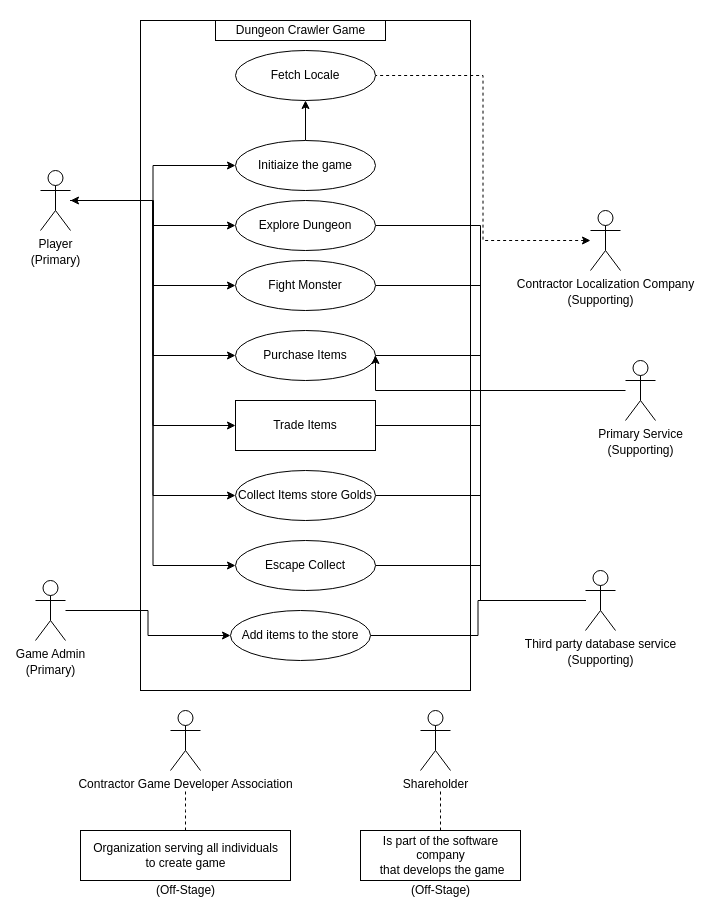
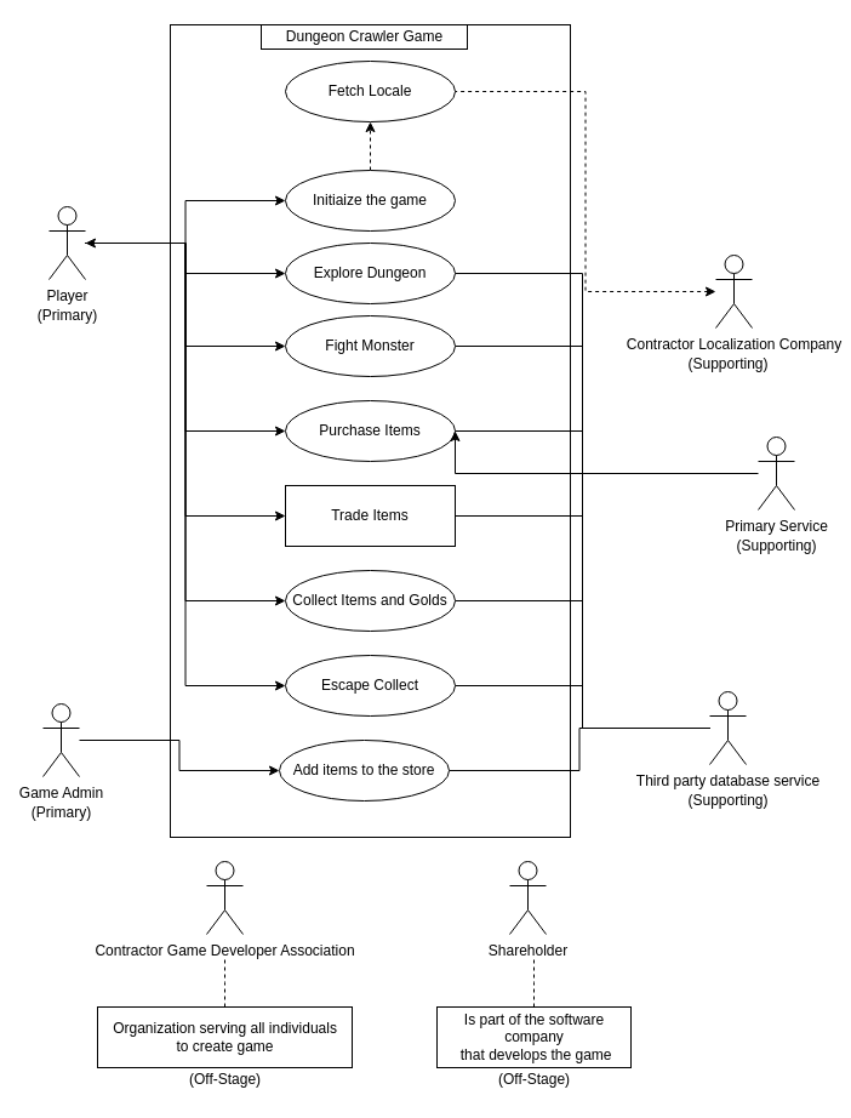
  <mxCell id="0" />
  <mxCell id="1" parent="0" />
  <mxCell id="2" value="" style="html=1;" vertex="1" parent="1"><mxGeometry x="140" y="20" width="330" height="670" as="geometry" /></mxCell>
  <mxCell id="3" style="edgeStyle=orthogonalEdgeStyle;rounded=0;orthogonalLoop=1;jettySize=auto;html=1;entryX=0;entryY=0.5;entryDx=0;entryDy=0;endArrow=classic;endFill=1;" edge="1" parent="1" source="10" target="29"><mxGeometry relative="1" as="geometry" /></mxCell>
  <mxCell id="4" style="edgeStyle=orthogonalEdgeStyle;rounded=0;orthogonalLoop=1;jettySize=auto;html=1;entryX=0;entryY=0.5;entryDx=0;entryDy=0;endArrow=classic;endFill=1;" edge="1" parent="1" source="10" target="30"><mxGeometry relative="1" as="geometry" /></mxCell>
  <mxCell id="5" style="edgeStyle=orthogonalEdgeStyle;rounded=0;orthogonalLoop=1;jettySize=auto;html=1;entryX=0;entryY=0.5;entryDx=0;entryDy=0;endArrow=classic;endFill=1;" edge="1" parent="1" source="10" target="32"><mxGeometry relative="1" as="geometry" /></mxCell>
  <mxCell id="6" style="edgeStyle=orthogonalEdgeStyle;rounded=0;orthogonalLoop=1;jettySize=auto;html=1;entryX=0;entryY=0.5;entryDx=0;entryDy=0;endArrow=classic;endFill=1;" edge="1" parent="1" source="10" target="44"><mxGeometry relative="1" as="geometry" /></mxCell>
  <mxCell id="7" style="edgeStyle=orthogonalEdgeStyle;rounded=0;orthogonalLoop=1;jettySize=auto;html=1;entryX=0;entryY=0.5;entryDx=0;entryDy=0;endArrow=classic;endFill=1;" edge="1" parent="1" source="10" target="31"><mxGeometry relative="1" as="geometry" /></mxCell>
  <mxCell id="8" style="edgeStyle=orthogonalEdgeStyle;rounded=0;orthogonalLoop=1;jettySize=auto;html=1;entryX=0;entryY=0.5;entryDx=0;entryDy=0;endArrow=classic;endFill=1;" edge="1" parent="1" source="10" target="42"><mxGeometry relative="1" as="geometry" /></mxCell>
  <mxCell id="9" style="edgeStyle=orthogonalEdgeStyle;rounded=0;orthogonalLoop=1;jettySize=auto;html=1;entryX=0;entryY=0.5;entryDx=0;entryDy=0;startArrow=classic;startFill=1;endArrow=classic;endFill=1;" edge="1" parent="1" source="10" target="47"><mxGeometry relative="1" as="geometry" /></mxCell>
  <mxCell id="10" value="Player" style="shape=umlActor;verticalLabelPosition=bottom;verticalAlign=top;html=1;" vertex="1" parent="1"><mxGeometry x="40" y="170" width="30" height="60" as="geometry" /></mxCell>
  <mxCell id="11" style="edgeStyle=orthogonalEdgeStyle;rounded=0;orthogonalLoop=1;jettySize=auto;html=1;entryX=1;entryY=0.5;entryDx=0;entryDy=0;endArrow=none;endFill=0;" edge="1" parent="1" source="18" target="43"><mxGeometry relative="1" as="geometry" /></mxCell>
  <mxCell id="12" style="edgeStyle=orthogonalEdgeStyle;rounded=0;orthogonalLoop=1;jettySize=auto;html=1;entryX=1;entryY=0.5;entryDx=0;entryDy=0;startArrow=none;startFill=0;endArrow=none;endFill=0;" edge="1" parent="1" source="18" target="42"><mxGeometry relative="1" as="geometry" /></mxCell>
  <mxCell id="13" style="edgeStyle=orthogonalEdgeStyle;rounded=0;orthogonalLoop=1;jettySize=auto;html=1;entryX=1;entryY=0.5;entryDx=0;entryDy=0;startArrow=none;startFill=0;endArrow=none;endFill=0;" edge="1" parent="1" source="18" target="31"><mxGeometry relative="1" as="geometry" /></mxCell>
  <mxCell id="14" style="edgeStyle=orthogonalEdgeStyle;rounded=0;orthogonalLoop=1;jettySize=auto;html=1;entryX=1;entryY=0.5;entryDx=0;entryDy=0;startArrow=none;startFill=0;endArrow=none;endFill=0;" edge="1" parent="1" source="18" target="44"><mxGeometry relative="1" as="geometry" /></mxCell>
  <mxCell id="15" style="edgeStyle=orthogonalEdgeStyle;rounded=0;orthogonalLoop=1;jettySize=auto;html=1;entryX=1;entryY=0.5;entryDx=0;entryDy=0;startArrow=none;startFill=0;endArrow=none;endFill=0;" edge="1" parent="1" source="18" target="32"><mxGeometry relative="1" as="geometry" /></mxCell>
  <mxCell id="16" style="edgeStyle=orthogonalEdgeStyle;rounded=0;orthogonalLoop=1;jettySize=auto;html=1;entryX=1;entryY=0.5;entryDx=0;entryDy=0;startArrow=none;startFill=0;endArrow=none;endFill=0;" edge="1" parent="1" source="18" target="30"><mxGeometry relative="1" as="geometry" /></mxCell>
  <mxCell id="17" style="edgeStyle=orthogonalEdgeStyle;rounded=0;orthogonalLoop=1;jettySize=auto;html=1;entryX=1;entryY=0.5;entryDx=0;entryDy=0;startArrow=none;startFill=0;endArrow=none;endFill=0;" edge="1" parent="1" source="18" target="29"><mxGeometry relative="1" as="geometry" /></mxCell>
  <mxCell id="18" value="Third party database service" style="shape=umlActor;verticalLabelPosition=bottom;verticalAlign=top;html=1;" vertex="1" parent="1"><mxGeometry x="585" y="570" width="30" height="60" as="geometry" /></mxCell>
  <mxCell id="19" style="edgeStyle=orthogonalEdgeStyle;rounded=0;orthogonalLoop=1;jettySize=auto;html=1;entryX=1;entryY=0.5;entryDx=0;entryDy=0;endArrow=none;endFill=0;startArrow=classic;startFill=1;dashed=1;" edge="1" parent="1" source="20" target="45"><mxGeometry relative="1" as="geometry" /></mxCell>
  <mxCell id="20" value="Contractor Localization Company" style="shape=umlActor;verticalLabelPosition=bottom;verticalAlign=top;html=1;" vertex="1" parent="1"><mxGeometry x="590" y="210" width="30" height="60" as="geometry" /></mxCell>
  <mxCell id="21" style="edgeStyle=orthogonalEdgeStyle;rounded=0;orthogonalLoop=1;jettySize=auto;html=1;entryX=0;entryY=0.5;entryDx=0;entryDy=0;endArrow=classic;endFill=1;" edge="1" parent="1" source="22" target="43"><mxGeometry relative="1" as="geometry" /></mxCell>
  <mxCell id="22" value="Game Admin" style="shape=umlActor;verticalLabelPosition=bottom;verticalAlign=top;html=1;" vertex="1" parent="1"><mxGeometry x="35" y="580" width="30" height="60" as="geometry" /></mxCell>
  <mxCell id="23" value="Shareholder" style="shape=umlActor;verticalLabelPosition=bottom;verticalAlign=top;html=1;" vertex="1" parent="1"><mxGeometry x="420" y="710" width="30" height="60" as="geometry" /></mxCell>
  <mxCell id="24" value="Contractor Game Developer Association" style="shape=umlActor;verticalLabelPosition=bottom;verticalAlign=top;html=1;" vertex="1" parent="1"><mxGeometry x="170" y="710" width="30" height="60" as="geometry" /></mxCell>
  <mxCell id="25" style="edgeStyle=orthogonalEdgeStyle;rounded=0;orthogonalLoop=1;jettySize=auto;html=1;dashed=1;endArrow=none;endFill=0;" edge="1" parent="1" source="26"><mxGeometry relative="1" as="geometry"><mxPoint x="185" y="790" as="targetPoint" /></mxGeometry></mxCell>
  <mxCell id="26" value="Organization serving all individuals &lt;br&gt;to create game" style="html=1;" vertex="1" parent="1"><mxGeometry x="80" y="830" width="210" height="50" as="geometry" /></mxCell>
  <mxCell id="27" style="edgeStyle=orthogonalEdgeStyle;rounded=0;orthogonalLoop=1;jettySize=auto;html=1;dashed=1;endArrow=none;endFill=0;" edge="1" parent="1" source="28"><mxGeometry relative="1" as="geometry"><mxPoint x="440" y="790" as="targetPoint" /></mxGeometry></mxCell>
  <mxCell id="28" value="Is part of the software &lt;br&gt;company&lt;br&gt;&amp;nbsp;that develops the game" style="html=1;" vertex="1" parent="1"><mxGeometry x="360" y="830" width="160" height="50" as="geometry" /></mxCell>
  <mxCell id="29" value="Explore Dungeon" style="ellipse;whiteSpace=wrap;html=1;" vertex="1" parent="1"><mxGeometry x="235" y="200" width="140" height="50" as="geometry" /></mxCell>
  <mxCell id="30" value="Fight Monster" style="ellipse;whiteSpace=wrap;html=1;" vertex="1" parent="1"><mxGeometry x="235" y="260" width="140" height="50" as="geometry" /></mxCell>
- <mxCell id="31" value="Collect Items store Golds" style="ellipse;whiteSpace=wrap;html=1;" vertex="1" parent="1"><mxGeometry x="235" y="470" width="140" height="50" as="geometry" /></mxCell>
+ <mxCell id="31" value="Collect Items and Golds" style="ellipse;whiteSpace=wrap;html=1;" vertex="1" parent="1"><mxGeometry x="235" y="470" width="140" height="50" as="geometry" /></mxCell>
  <mxCell id="32" value="Purchase Items" style="ellipse;whiteSpace=wrap;html=1;" vertex="1" parent="1"><mxGeometry x="235" y="330" width="140" height="50" as="geometry" /></mxCell>
  <mxCell id="33" style="edgeStyle=orthogonalEdgeStyle;rounded=0;orthogonalLoop=1;jettySize=auto;html=1;entryX=1;entryY=0.5;entryDx=0;entryDy=0;endArrow=classic;endFill=1;" edge="1" parent="1" source="34" target="32"><mxGeometry relative="1" as="geometry"><Array as="points"><mxPoint x="375" y="390" /></Array></mxGeometry></mxCell>
  <mxCell id="34" value="Primary Service" style="shape=umlActor;verticalLabelPosition=bottom;verticalAlign=top;html=1;" vertex="1" parent="1"><mxGeometry x="625" y="360" width="30" height="60" as="geometry" /></mxCell>
  <mxCell id="35" value="(Primary)" style="text;html=1;align=center;verticalAlign=middle;resizable=0;points=[];autosize=1;" vertex="1" parent="1"><mxGeometry x="25" y="250" width="60" height="20" as="geometry" /></mxCell>
  <mxCell id="36" value="(Primary)" style="text;html=1;align=center;verticalAlign=middle;resizable=0;points=[];autosize=1;" vertex="1" parent="1"><mxGeometry x="20" y="660" width="60" height="20" as="geometry" /></mxCell>
  <mxCell id="37" value="(Supporting)" style="text;html=1;align=center;verticalAlign=middle;resizable=0;points=[];autosize=1;" vertex="1" parent="1"><mxGeometry x="600" y="440" width="80" height="20" as="geometry" /></mxCell>
  <mxCell id="38" value="(Supporting)" style="text;html=1;align=center;verticalAlign=middle;resizable=0;points=[];autosize=1;" vertex="1" parent="1"><mxGeometry x="560" y="290" width="80" height="20" as="geometry" /></mxCell>
  <mxCell id="39" value="(Supporting)" style="text;html=1;align=center;verticalAlign=middle;resizable=0;points=[];autosize=1;" vertex="1" parent="1"><mxGeometry x="560" y="650" width="80" height="20" as="geometry" /></mxCell>
  <mxCell id="40" value="(Off-Stage)" style="text;html=1;align=center;verticalAlign=middle;resizable=0;points=[];autosize=1;" vertex="1" parent="1"><mxGeometry x="150" y="880" width="70" height="20" as="geometry" /></mxCell>
  <mxCell id="41" value="(Off-Stage)" style="text;html=1;align=center;verticalAlign=middle;resizable=0;points=[];autosize=1;" vertex="1" parent="1"><mxGeometry x="405" y="880" width="70" height="20" as="geometry" /></mxCell>
  <mxCell id="42" value="Escape Collect" style="ellipse;whiteSpace=wrap;html=1;" vertex="1" parent="1"><mxGeometry x="235" y="540" width="140" height="50" as="geometry" /></mxCell>
  <mxCell id="43" value="Add items to the store" style="ellipse;whiteSpace=wrap;html=1;" vertex="1" parent="1"><mxGeometry x="230" y="610" width="140" height="50" as="geometry" /></mxCell>
  <mxCell id="44" value="Trade Items" style="whiteSpace=wrap;html=1;rounded=0;" vertex="1" parent="1"><mxGeometry x="235" y="400" width="140" height="50" as="geometry" /></mxCell>
  <mxCell id="45" value="Fetch Locale" style="ellipse;whiteSpace=wrap;html=1;" vertex="1" parent="1"><mxGeometry x="235" y="50" width="140" height="50" as="geometry" /></mxCell>
- <mxCell id="46" style="edgeStyle=orthogonalEdgeStyle;rounded=0;orthogonalLoop=1;jettySize=auto;html=1;entryX=0.5;entryY=1;entryDx=0;entryDy=0;startArrow=none;startFill=0;endArrow=classic;endFill=1;" edge="1" parent="1" source="47" target="45"><mxGeometry relative="1" as="geometry" /></mxCell>
+ <mxCell id="46" style="edgeStyle=orthogonalEdgeStyle;rounded=0;orthogonalLoop=1;jettySize=auto;html=1;entryX=0.5;entryY=1;entryDx=0;entryDy=0;startArrow=none;startFill=0;endArrow=classic;endFill=1;dashed=1;" edge="1" parent="1" source="47" target="45"><mxGeometry relative="1" as="geometry" /></mxCell>
  <mxCell id="47" value="Initiaize the game" style="ellipse;whiteSpace=wrap;html=1;" vertex="1" parent="1"><mxGeometry x="235" y="140" width="140" height="50" as="geometry" /></mxCell>
  <mxCell id="48" value="Dungeon Crawler Game" style="html=1;" vertex="1" parent="1"><mxGeometry x="215" y="20" width="170" height="20" as="geometry" /></mxCell>
